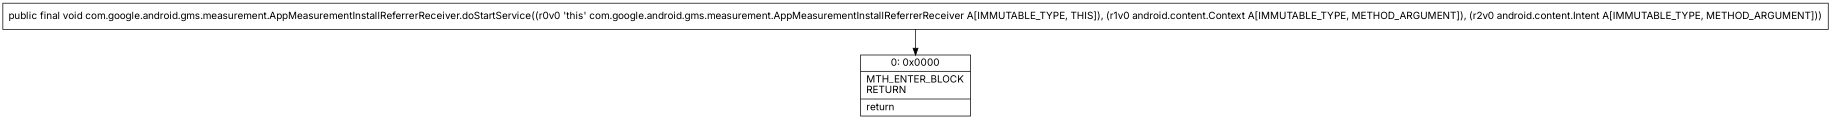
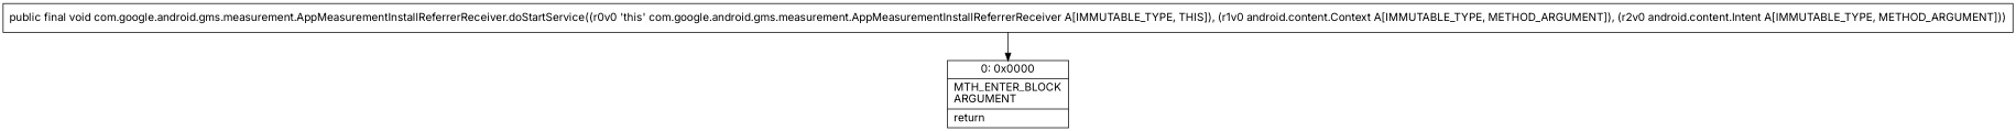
  digraph {
    fontname=Inter
    node [shape=record fontname=Inter]
-   n1 [label="{0\:\ 0x0000|MTH_ENTER_BLOCK\lRETURN\l|return\l}"]
+   n1 [label="{0\:\ 0x0000|MTH_ENTER_BLOCK\lARGUMENT\l|return\l}"]
    n2 [label="{public final void com.google.android.gms.measurement.AppMeasurementInstallReferrerReceiver.doStartService((r0v0 'this' com.google.android.gms.measurement.AppMeasurementInstallReferrerReceiver A[IMMUTABLE_TYPE, THIS]), (r1v0 android.content.Context A[IMMUTABLE_TYPE, METHOD_ARGUMENT]), (r2v0 android.content.Intent A[IMMUTABLE_TYPE, METHOD_ARGUMENT])) }"]
    n2 -> n1 [fontname=Inter]
  }
